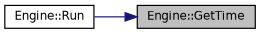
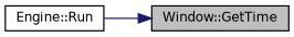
  digraph {
    rankdir=RL
    node [color=black fontname=Helvetica fontsize=10 shape=record style=filled]
-   n1 [fillcolor=grey75 fontcolor=black height=0.2 label="Engine::GetTime" width=0.4]
+   n1 [fillcolor=grey75 fontcolor=black height=0.2 label="Window::GetTime" width=0.4]
    n2 [fillcolor=white height=0.2 label="Engine::Run" width=0.4]
    n1 -> n2 [color=midnightblue dir=back fontname=Helvetica fontsize=10 labelfontname=Helvetica labelfontsize=10 style=solid]
  }
